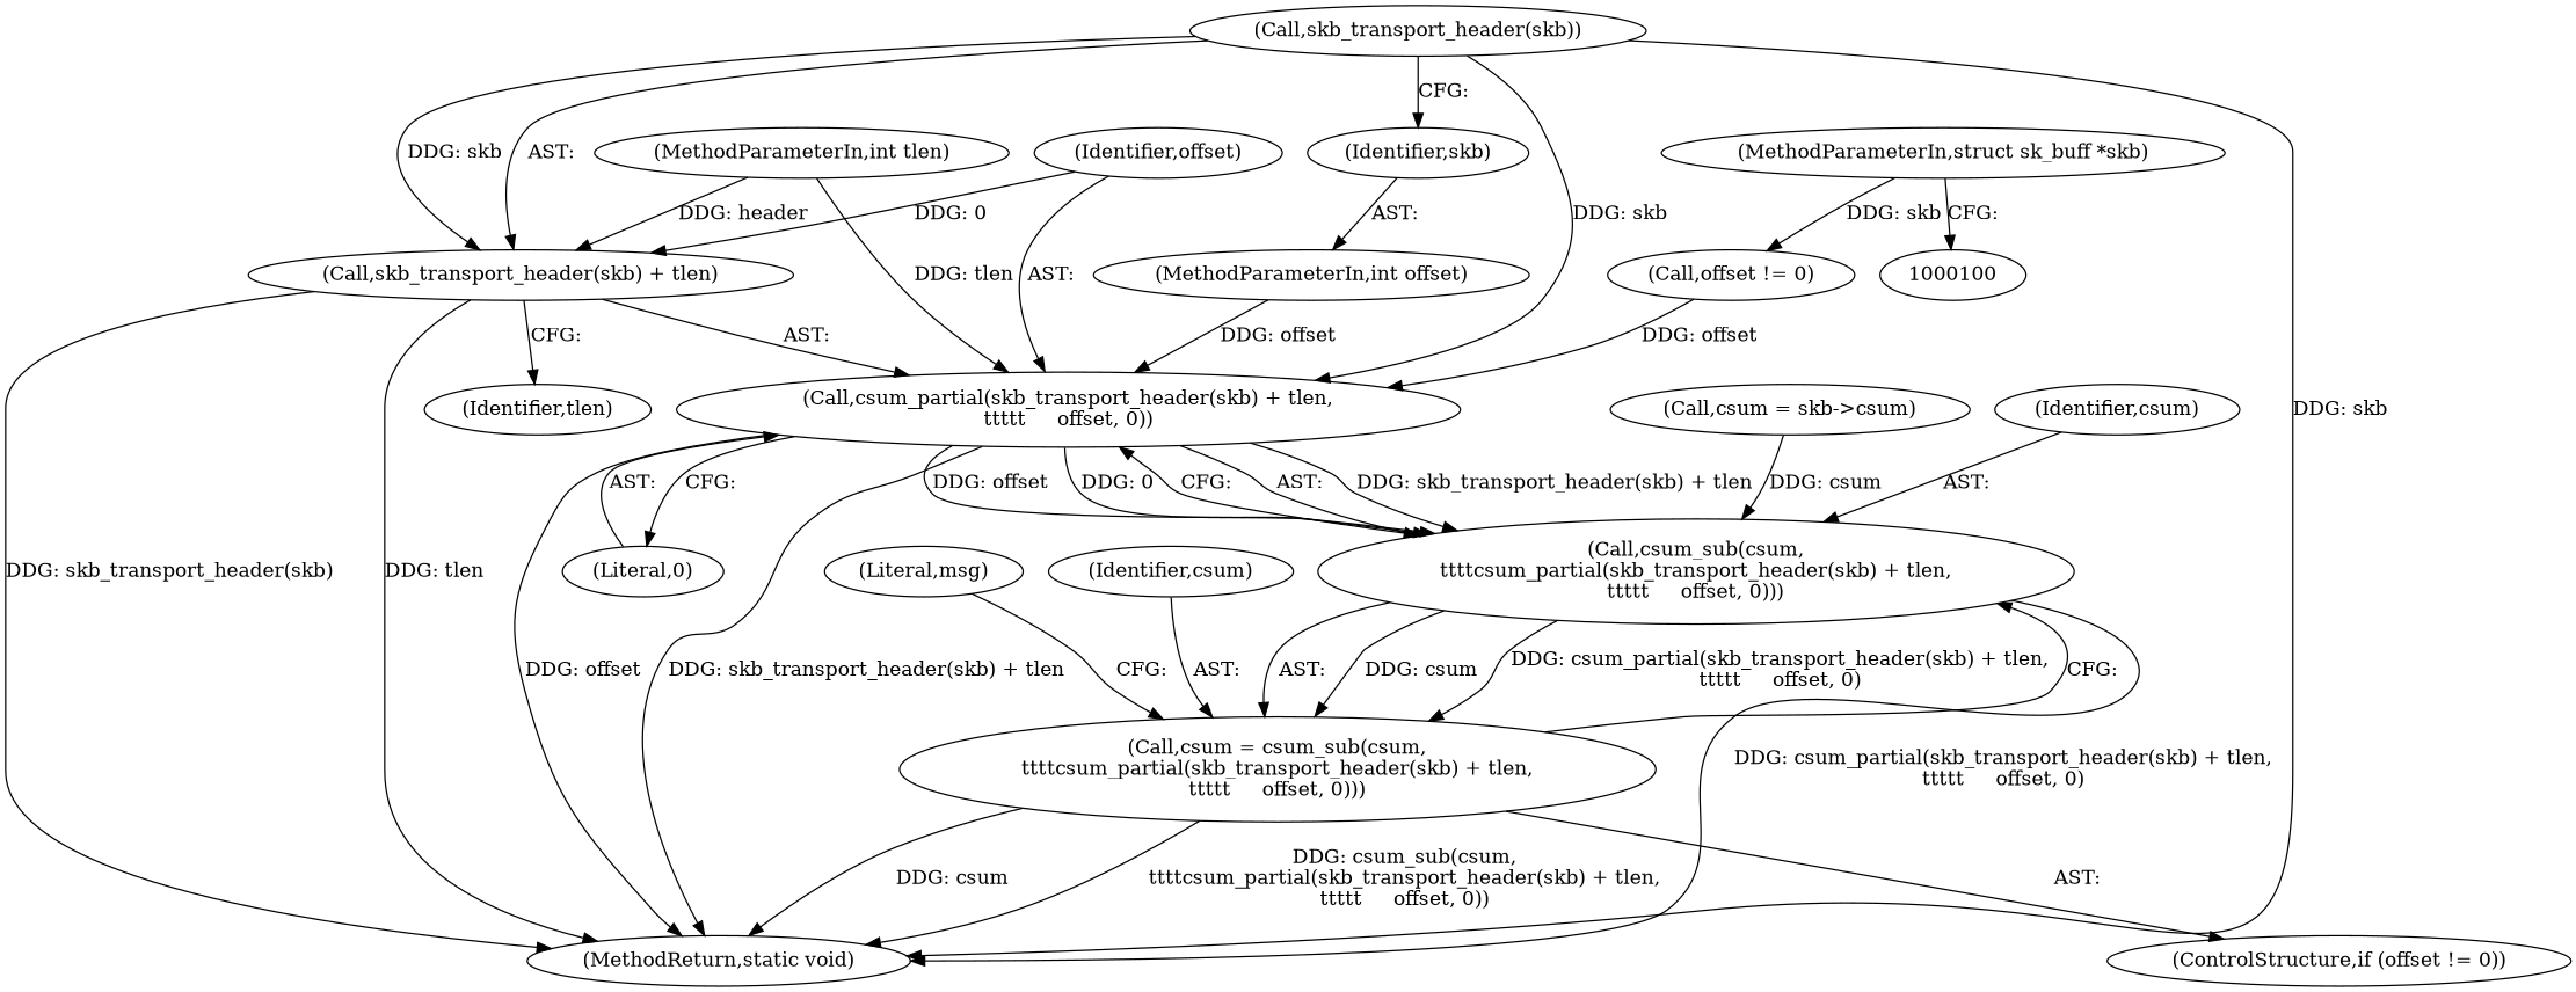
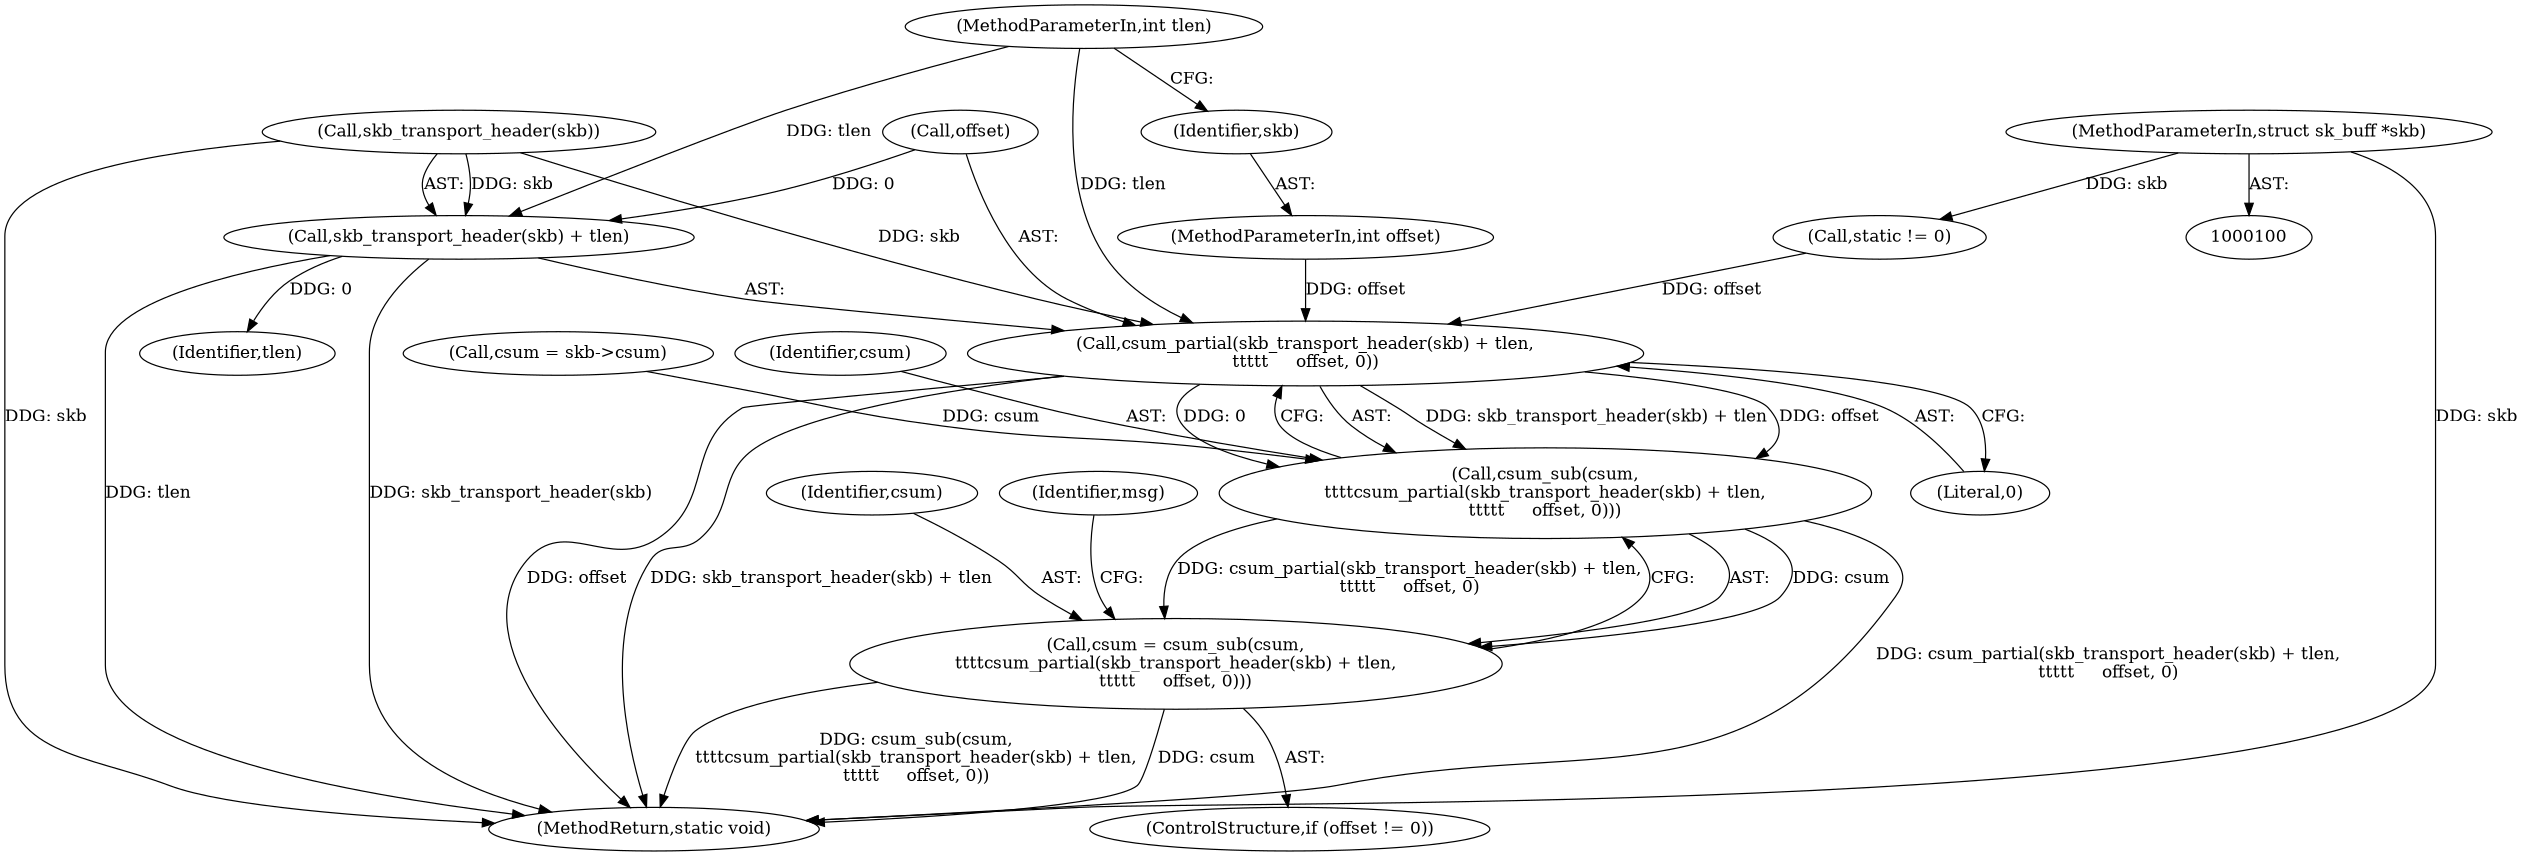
  digraph {
    n1 [label="(Call,skb_transport_header(skb))"]
    n2 [label="(Call,csum_partial(skb_transport_header(skb) + tlen,\n\t\t\t\t\t     offset, 0))"]
    n3 [label="(Call,skb_transport_header(skb) + tlen)"]
    n4 [label="(MethodReturn,static void)"]
    n5 [label="(Identifier,skb)"]
    n6 [label="(Call,csum_sub(csum,\n\t\t\t\tcsum_partial(skb_transport_header(skb) + tlen,\n\t\t\t\t\t     offset, 0)))"]
    n7 [label="(Literal,0)"]
    n8 [label="(Identifier,tlen)"]
    n9 [label="(MethodParameterIn,int offset)"]
    n10 [label="(MethodParameterIn,struct sk_buff *skb)"]
    1000100
-   n12 [label="(Call,offset != 0)"]
+   n12 [label="(Call,static != 0)"]
    n13 [label="(Call,csum = csum_sub(csum,\n\t\t\t\tcsum_partial(skb_transport_header(skb) + tlen,\n\t\t\t\t\t     offset, 0)))"]
    n14 [label="(ControlStructure,if (offset != 0))"]
-   n15 [label="(Literal,msg)"]
+   n15 [label="(Identifier,msg)"]
    n16 [label="(Call,csum = skb->csum)"]
    n17 [label="(MethodParameterIn,int tlen)"]
    n18 [label="(Identifier,csum)"]
    n19 [label="(Identifier,csum)"]
-   n20 [label="(Identifier,offset)"]
+   n20 [label="(Call,offset)"]
    n1 -> n2 [label="DDG: skb"]
    n1 -> n3 [label="AST: "]
    n1 -> n3 [label="DDG: skb"]
    n1 -> n4 [label="DDG: skb"]
-   n1 -> n5 [label="CFG: "]
+   n17 -> n5 [label="CFG: "]
    n2 -> n4 [label="DDG: offset"]
    n2 -> n4 [label="DDG: skb_transport_header(skb) + tlen"]
    n2 -> n6 [label="AST: "]
    n2 -> n6 [label="DDG: skb_transport_header(skb) + tlen"]
    n2 -> n6 [label="DDG: offset"]
    n2 -> n6 [label="DDG: 0"]
    n2 -> n7 [label="CFG: "]
    n3 -> n2 [label="AST: "]
    n3 -> n4 [label="DDG: skb_transport_header(skb)"]
    n3 -> n4 [label="DDG: tlen"]
-   n3 -> n8 [label="CFG: "]
+   n3 -> n8 [label="DDG: 0"]
    n5 -> n9 [label="AST: "]
    n6 -> n2 [label="CFG: "]
    n6 -> n4 [label="DDG: csum_partial(skb_transport_header(skb) + tlen,\n\t\t\t\t\t     offset, 0)"]
    n6 -> n13 [label="AST: "]
    n6 -> n13 [label="DDG: csum"]
    n6 -> n13 [label="DDG: csum_partial(skb_transport_header(skb) + tlen,\n\t\t\t\t\t     offset, 0)"]
    n7 -> n2 [label="AST: "]
    n9 -> n2 [label="DDG: offset"]
-   n10 -> 1000100 [label="CFG: "]
+   n10 -> n4 [label="DDG: skb"]
+   n10 -> 1000100 [label="AST: "]
    n10 -> n12 [label="DDG: skb"]
    n12 -> n2 [label="DDG: offset"]
    n13 -> n4 [label="DDG: csum_sub(csum,\n\t\t\t\tcsum_partial(skb_transport_header(skb) + tlen,\n\t\t\t\t\t     offset, 0))"]
    n13 -> n4 [label="DDG: csum"]
    n13 -> n6 [label="CFG: "]
    n13 -> n14 [label="AST: "]
    n15 -> n13 [label="CFG: "]
    n16 -> n6 [label="DDG: csum"]
    n17 -> n2 [label="DDG: tlen"]
-   n17 -> n3 [label="DDG: header"]
+   n17 -> n3 [label="DDG: tlen"]
    n18 -> n6 [label="AST: "]
    n19 -> n13 [label="AST: "]
    n20 -> n2 [label="AST: "]
    n20 -> n3 [label="DDG: 0"]
  }
